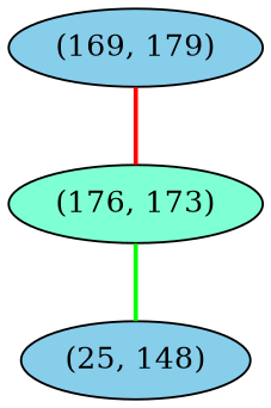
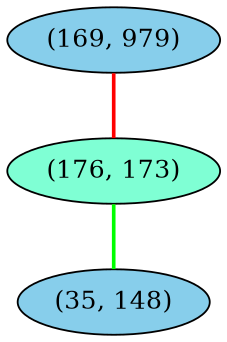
  graph {
    node [fillcolor=skyblue style=filled]
    edge [style=bold]
    "(176, 173)" [fillcolor=aquamarine]
-   "(169, 179)"
-   "(25, 148)"
+   "(169, 179)" [label="(169, 979)"]
+   "(25, 148)" [label="(35, 148)"]
    "(176, 173)" -- "(25, 148)" [color=green weight=2]
    "(169, 179)" -- "(176, 173)" [color=red weight=1]
  }
